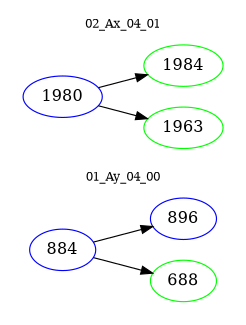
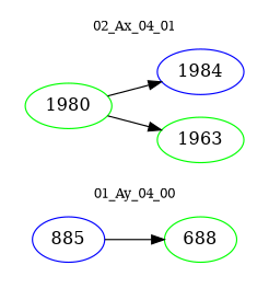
  digraph {
    rankdir=LR
    node [color=blue]
    edge [color=black]
-   n1 [label=884]
+   n1 [label=885]
    n2 [color=green label=688]
-   n3 [label=896]
-   n4 [label=1980]
+   n4 [color=green label=1980]
    n5 [color=green label=1963]
-   n6 [color=green label=1984]
+   n6 [label=1984]
    subgraph cluster_1 {
      color=white
      fontsize=10
      label="01_Ay_04_00"
      n1
      n2
-     n3
    }
    subgraph cluster_2 {
      color=white
      fontsize=10
      label="02_Ax_04_01"
      n4
      n5
      n6
    }
    n1 -> n2
-   n1 -> n3
    n4 -> n5
    n4 -> n6
  }
